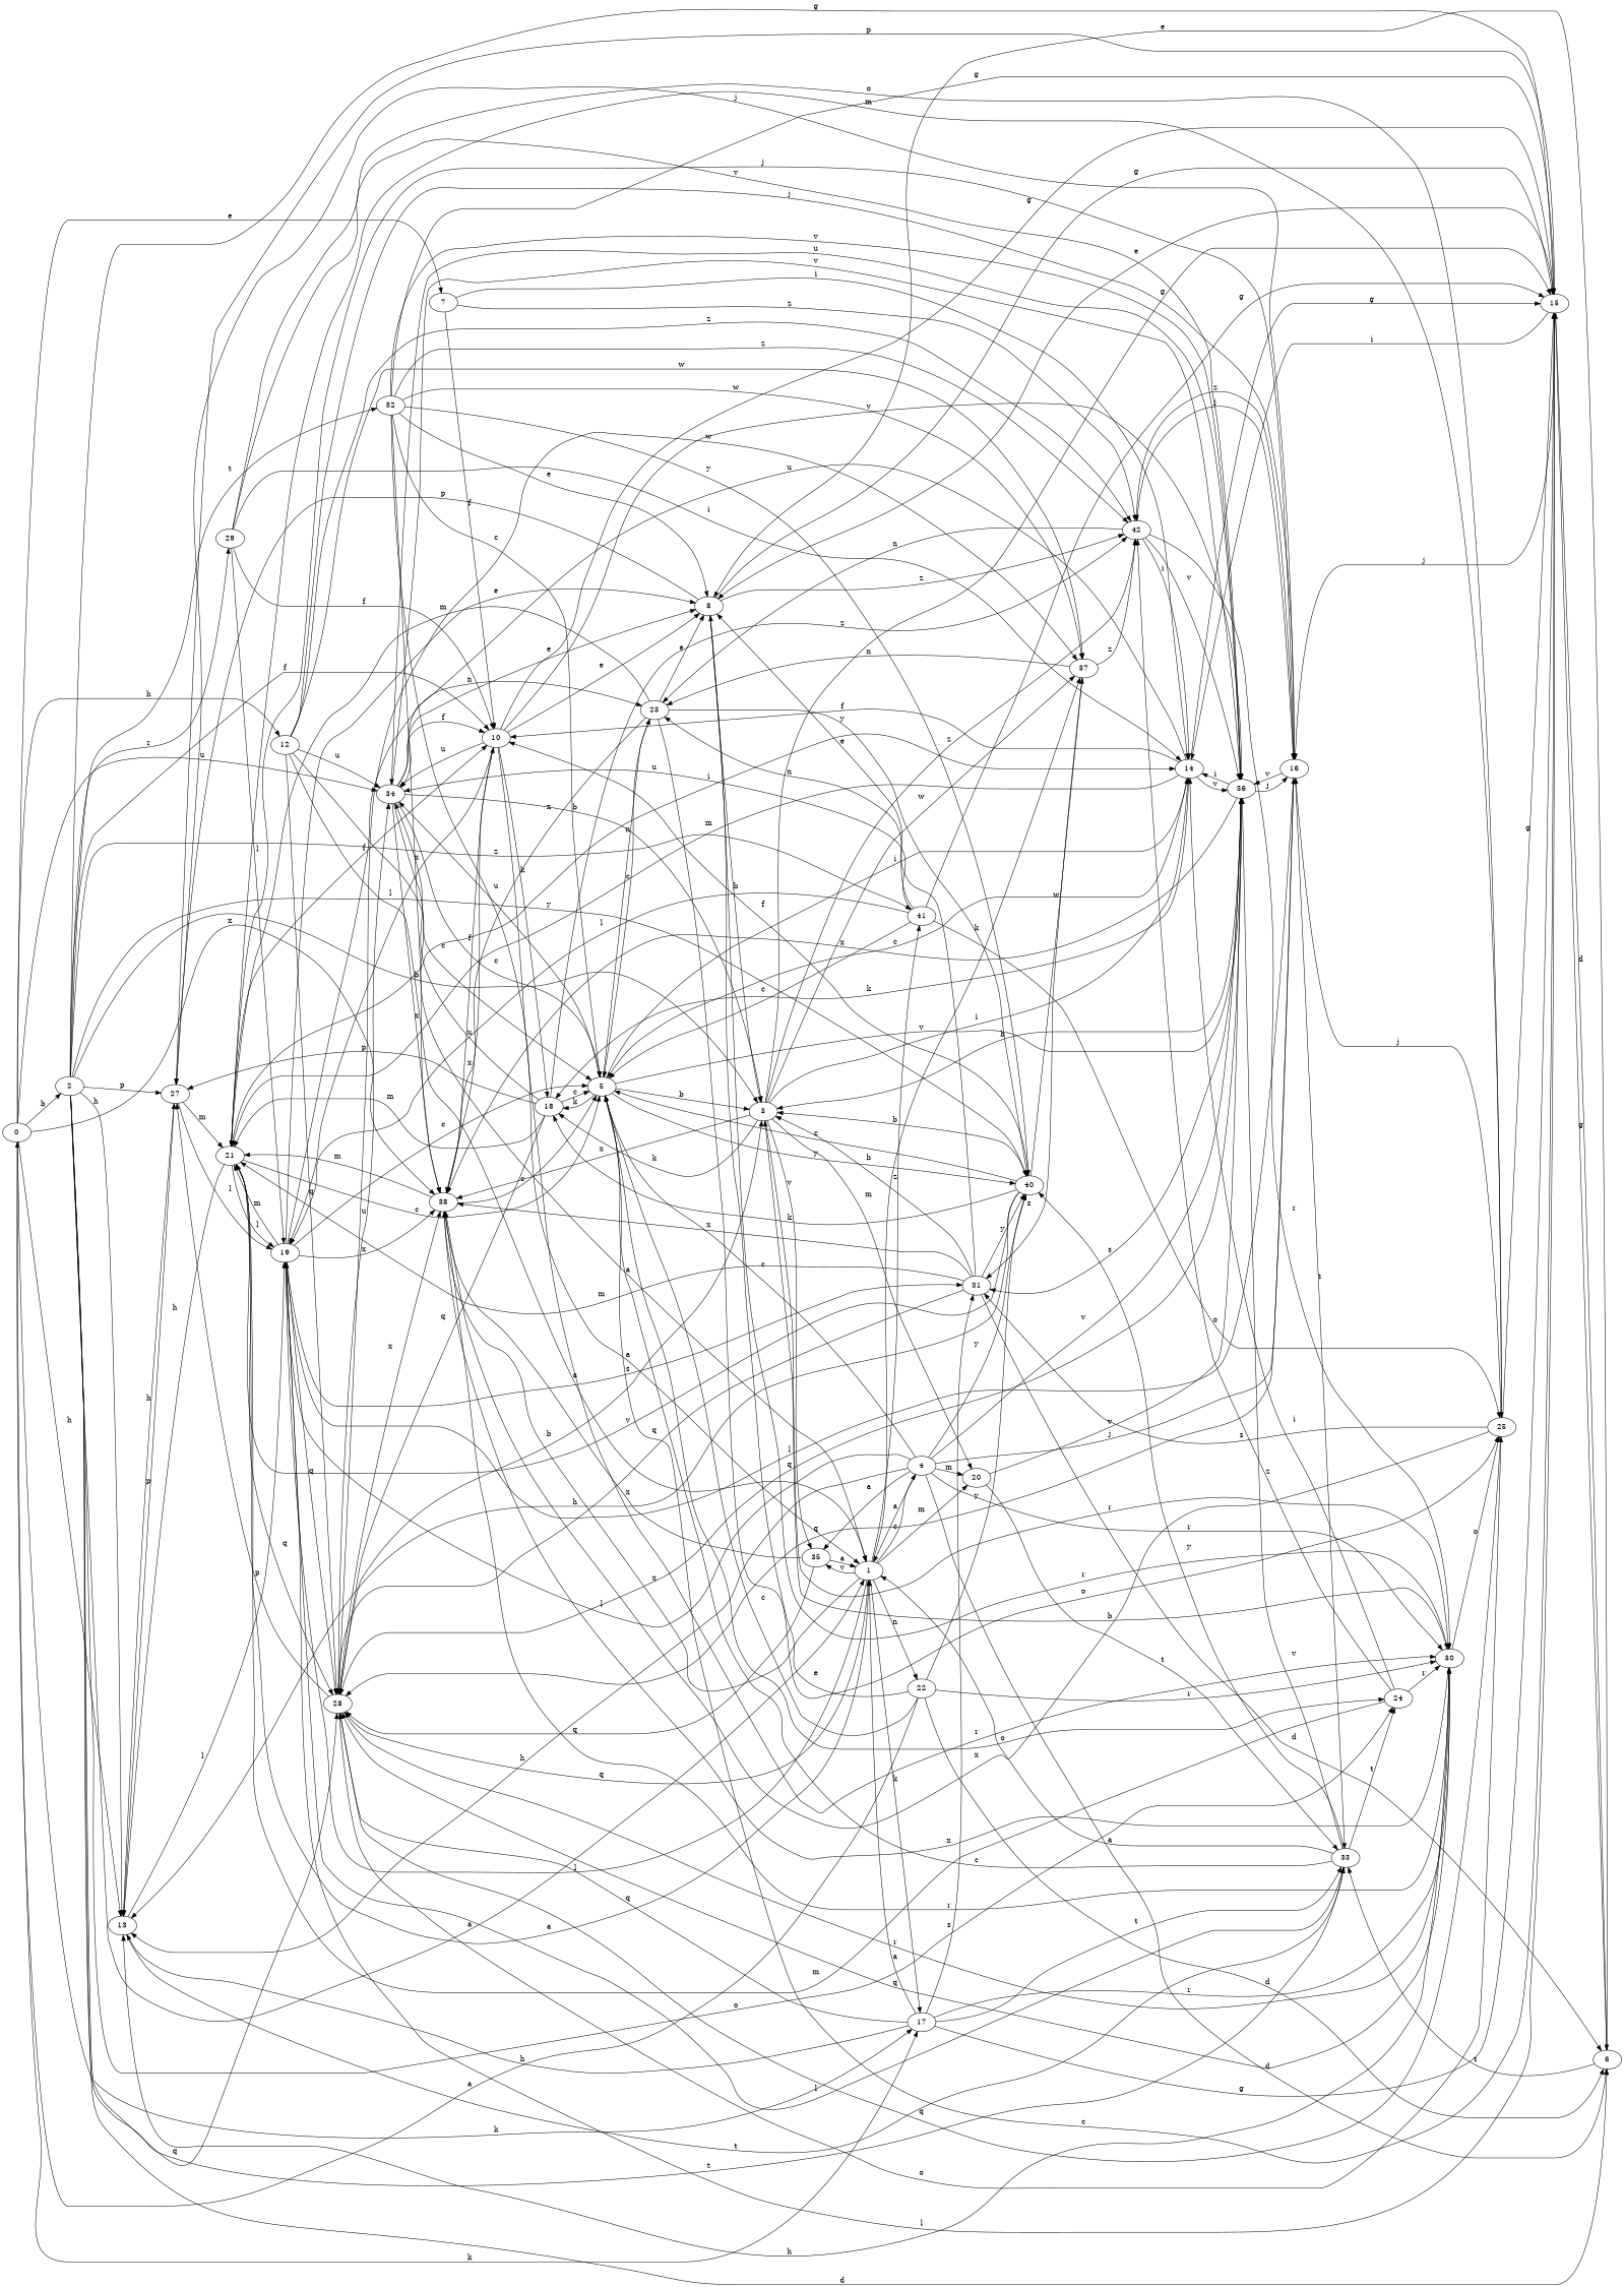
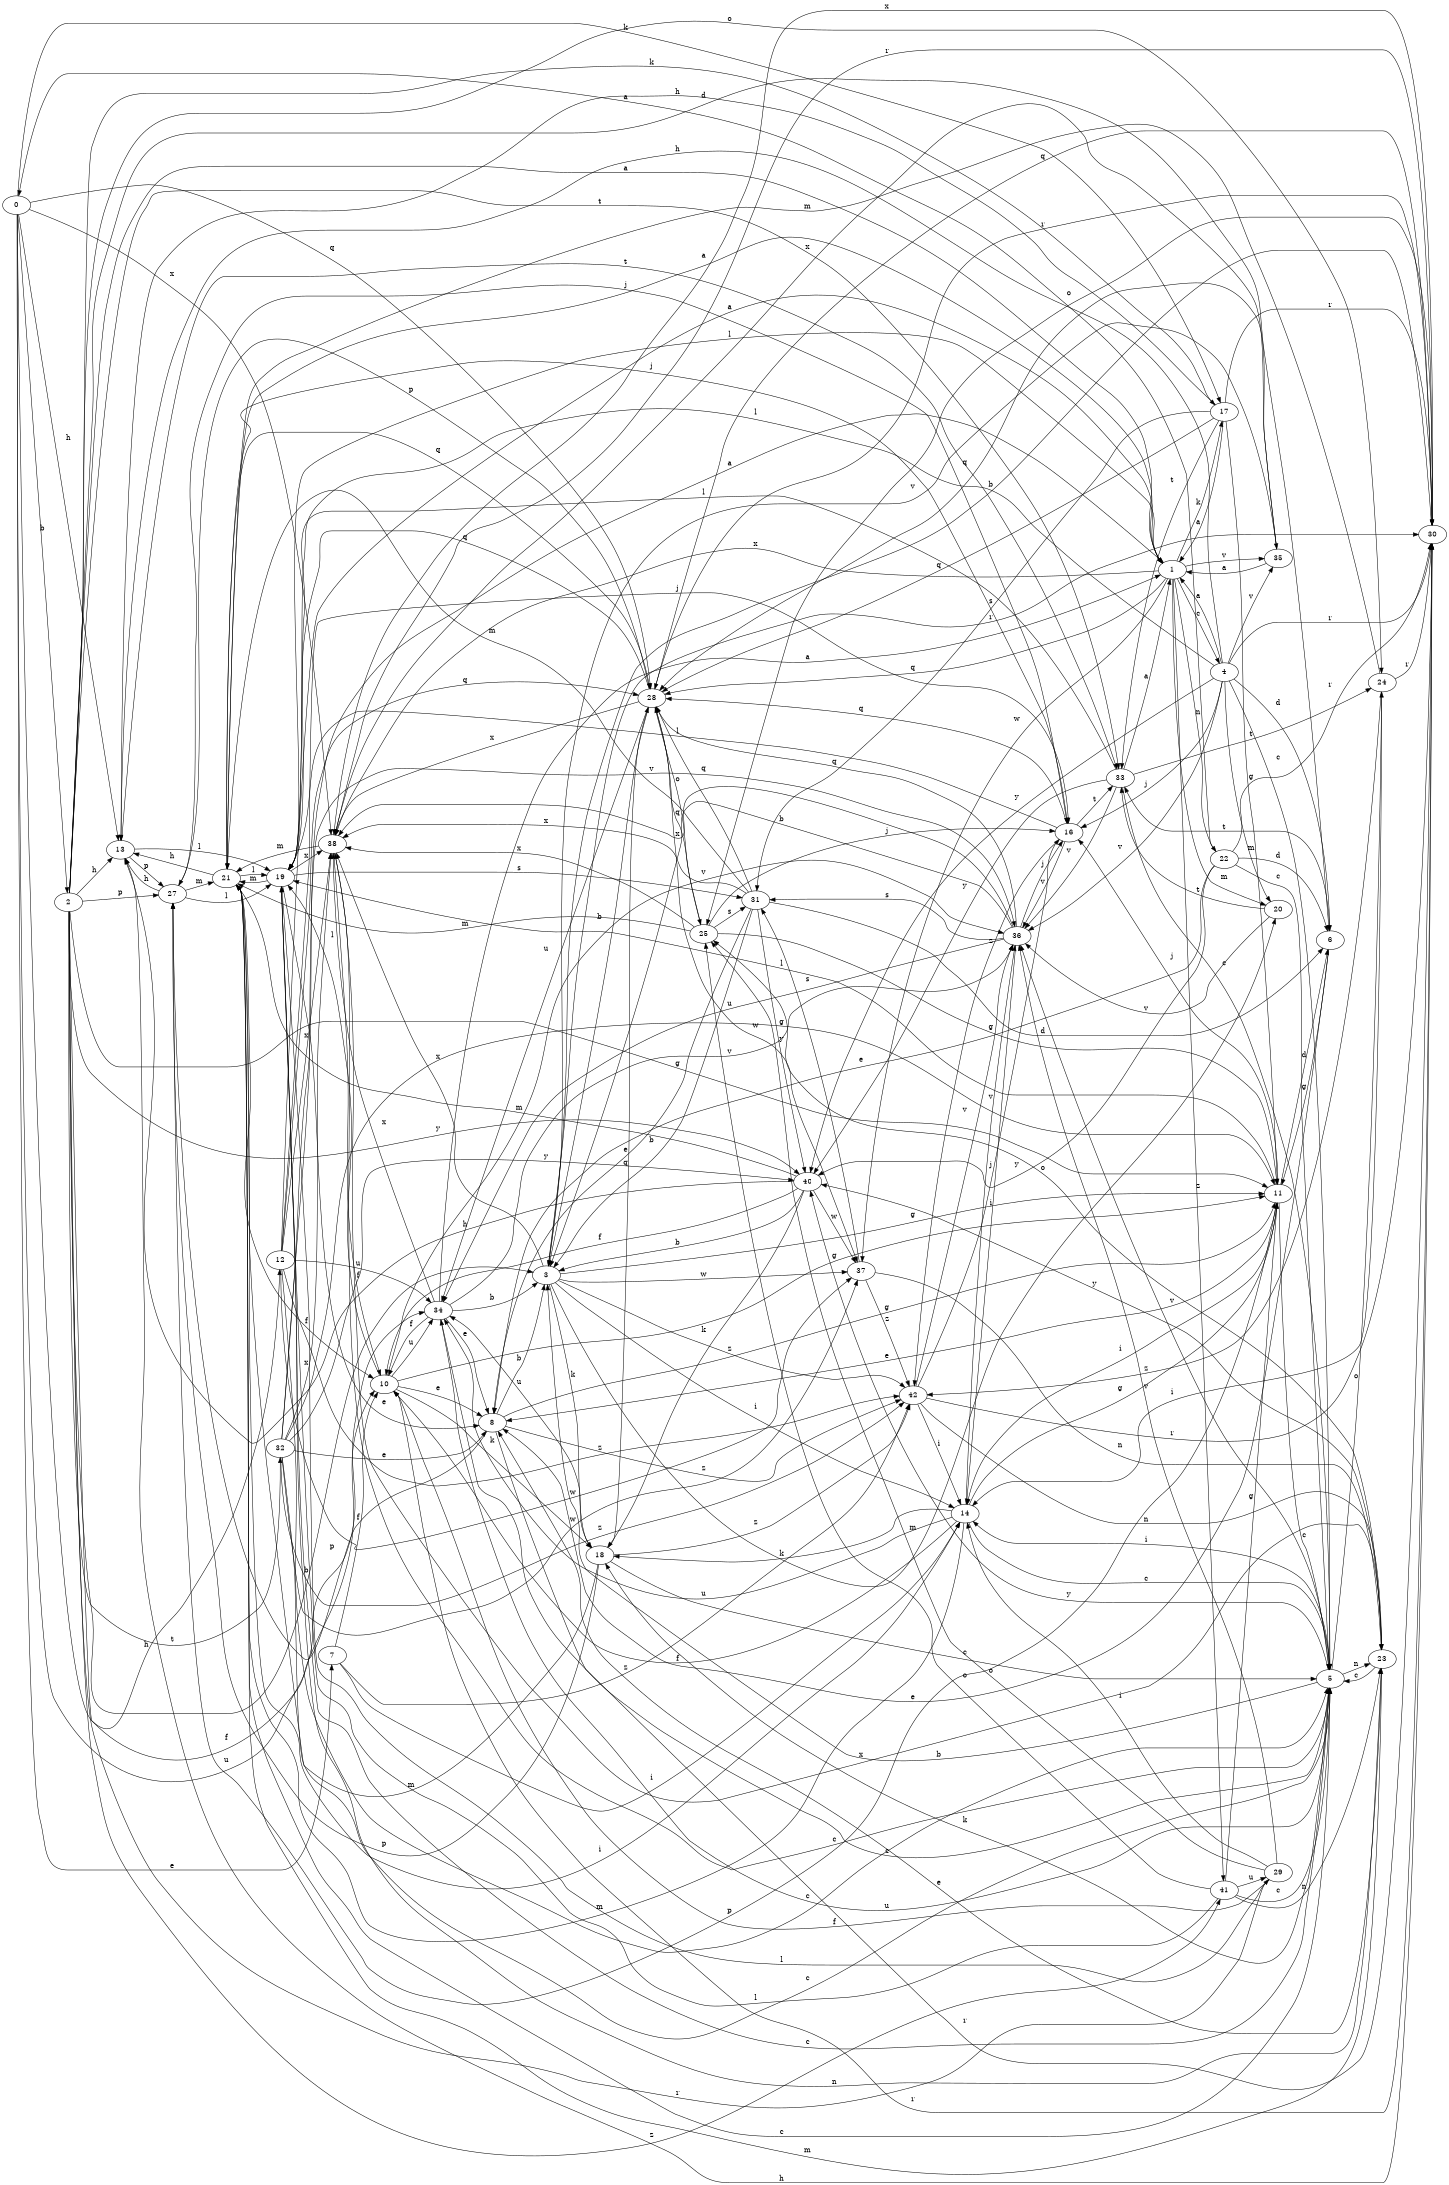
  strict digraph {
    rankdir=LR
    0
    2
    7
    12
    13
    17
    28
    34
    38
    1
    41
    3
    6
    10
-   11 [label=15]
+   11
    24
    27
    29
    32
    33
    40
    14
    42
    37
    5
    16
    19
    30
    31
    25
    36
    8
    21
    4
    20
    22
    35
    23
    18
    0 -> 2 [label=b]
    0 -> 7 [label=e]
    0 -> 12 [label=h]
    0 -> 13 [label=h]
    0 -> 17 [label=k]
    0 -> 28 [label=q]
    0 -> 34 [label=u]
    0 -> 38 [label=x]
    2 -> 13 [label=h]
    2 -> 17 [label=k]
    2 -> 1 [label=a]
    2 -> 41 [label=z]
    2 -> 3 [label=b]
    2 -> 6 [label=d]
    2 -> 10 [label=f]
    2 -> 11 [label=g]
    2 -> 24 [label=o]
    2 -> 27 [label=p]
    2 -> 29 [label=r]
    2 -> 32 [label=t]
    2 -> 33 [label=t]
    2 -> 40 [label=y]
    7 -> 10 [label=f]
    7 -> 14 [label=i]
    7 -> 42 [label=z]
    12 -> 28 [label=q]
    12 -> 34 [label=u]
    12 -> 1 [label=a]
    12 -> 42 [label=z]
    12 -> 37 [label=w]
    12 -> 5 [label=c]
    12 -> 16 [label=j]
    13 -> 27 [label=p]
    13 -> 33 [label=t]
    13 -> 19 [label=l]
    17 -> 13 [label=h]
    17 -> 28 [label=q]
    17 -> 1 [label=a]
    17 -> 11 [label=g]
    17 -> 33 [label=t]
    17 -> 30 [label=r]
    17 -> 31 [label=s]
    28 -> 34 [label=u]
    28 -> 38 [label=x]
    28 -> 3 [label=b]
    28 -> 27 [label=p]
    28 -> 37 [label=w]
    28 -> 30 [label=r]
    28 -> 25 [label=o]
    34 -> 38 [label=x]
    34 -> 1 [label=a]
    34 -> 3 [label=b]
    34 -> 10 [label=f]
    34 -> 5 [label=c]
    34 -> 36 [label=v]
    34 -> 8 [label=e]
    38 -> 10 [label=f]
    38 -> 5 [label=c]
    38 -> 30 [label=r]
    38 -> 21 [label=m]
    1 -> 17 [label=k]
    1 -> 28 [label=q]
    1 -> 38 [label=x]
    1 -> 41 [label=z]
-   1 -> 37 [label=k]
+   1 -> 37 [label=w]
    1 -> 19 [label=l]
    1 -> 4 [label=c]
    1 -> 20 [label=m]
    1 -> 22 [label=n]
    1 -> 35 [label=v]
-   41 -> 34 [label=u]
+   41 -> 29 [label=u]
    41 -> 11 [label=g]
    41 -> 5 [label=c]
    41 -> 19 [label=l]
    41 -> 25 [label=o]
    41 -> 23 [label=n]
    3 -> 38 [label=x]
    3 -> 11 [label=g]
    3 -> 14 [label=i]
    3 -> 42 [label=z]
    3 -> 37 [label=w]
    3 -> 30 [label=r]
    3 -> 20 [label=m]
    3 -> 35 [label=v]
    3 -> 18 [label=k]
    6 -> 11 [label=g]
    6 -> 33 [label=t]
    6 -> 8 [label=e]
    10 -> 34 [label=u]
-   10 -> 38 [label=x]
+   12 -> 38 [label=x]
    10 -> 11 [label=g]
    10 -> 19 [label=l]
    10 -> 30 [label=r]
    10 -> 36 [label=v]
    10 -> 8 [label=e]
    10 -> 18 [label=k]
    11 -> 6 [label=d]
    11 -> 27 [label=p]
    11 -> 14 [label=i]
    11 -> 5 [label=c]
    11 -> 16 [label=j]
    11 -> 19 [label=l]
    11 -> 8 [label=e]
    24 -> 14 [label=i]
    24 -> 42 [label=z]
    24 -> 30 [label=r]
    24 -> 21 [label=m]
    27 -> 13 [label=h]
    27 -> 16 [label=j]
    27 -> 19 [label=l]
    27 -> 21 [label=m]
    29 -> 10 [label=f]
    29 -> 14 [label=i]
    29 -> 19 [label=l]
    29 -> 25 [label=o]
    29 -> 36 [label=v]
    32 -> 38 [label=x]
    32 -> 1 [label=a]
    32 -> 11 [label=g]
    32 -> 40 [label=y]
    32 -> 42 [label=z]
    32 -> 37 [label=w]
    32 -> 5 [label=c]
    32 -> 36 [label=v]
    32 -> 8 [label=e]
    33 -> 1 [label=a]
    33 -> 24 [label=t]
    33 -> 40 [label=y]
    33 -> 5 [label=c]
    33 -> 19 [label=l]
    33 -> 36 [label=v]
    40 -> 13 [label=h]
    40 -> 3 [label=b]
    40 -> 10 [label=f]
    40 -> 37 [label=w]
-   40 -> 5 [label=c]
-   40 -> 21 [label=v]
+   40 -> 21 [label=m]
    40 -> 18 [label=k]
    14 -> 34 [label=u]
    14 -> 10 [label=f]
    14 -> 11 [label=g]
    14 -> 5 [label=c]
    14 -> 36 [label=v]
    14 -> 21 [label=m]
    14 -> 18 [label=k]
    42 -> 14 [label=i]
    42 -> 16 [label=j]
    42 -> 30 [label=r]
    42 -> 36 [label=v]
    42 -> 23 [label=n]
    37 -> 42 [label=z]
    37 -> 31 [label=s]
    37 -> 23 [label=n]
    5 -> 34 [label=u]
    5 -> 3 [label=b]
    5 -> 24 [label=o]
    5 -> 40 [label=y]
    5 -> 14 [label=i]
    5 -> 36 [label=v]
    5 -> 23 [label=n]
    5 -> 18 [label=k]
    16 -> 28 [label=q]
    16 -> 33 [label=t]
    16 -> 42 [label=z]
    16 -> 19 [label=l]
    16 -> 36 [label=v]
-   19 -> 28 [label=q]
+   28 -> 19 [label=q]
    19 -> 38 [label=x]
    19 -> 5 [label=c]
    19 -> 31 [label=s]
    19 -> 8 [label=e]
    19 -> 21 [label=m]
    19 -> 23 [label=n]
    30 -> 13 [label=h]
    30 -> 28 [label=q]
    30 -> 38 [label=x]
    30 -> 3 [label=b]
    30 -> 25 [label=o]
    31 -> 28 [label=q]
    31 -> 38 [label=x]
    31 -> 3 [label=b]
    31 -> 6 [label=d]
    31 -> 40 [label=y]
    31 -> 8 [label=e]
    31 -> 21 [label=m]
    25 -> 28 [label=q]
    25 -> 38 [label=x]
    25 -> 11 [label=g]
    25 -> 16 [label=j]
    25 -> 31 [label=s]
    25 -> 21 [label=m]
    36 -> 28 [label=q]
    36 -> 34 [label=u]
    36 -> 38 [label=x]
    36 -> 3 [label=b]
    36 -> 14 [label=i]
    36 -> 16 [label=j]
    36 -> 31 [label=s]
    8 -> 3 [label=b]
    8 -> 11 [label=g]
    8 -> 27 [label=p]
    8 -> 42 [label=z]
    8 -> 30 [label=r]
    21 -> 13 [label=h]
    21 -> 28 [label=q]
    21 -> 1 [label=a]
    21 -> 10 [label=f]
    21 -> 14 [label=i]
    21 -> 5 [label=c]
    21 -> 16 [label=j]
    21 -> 19 [label=l]
    4 -> 13 [label=h]
    4 -> 1 [label=a]
    4 -> 6 [label=d]
    4 -> 40 [label=y]
    4 -> 5 [label=c]
    4 -> 16 [label=j]
    4 -> 19 [label=l]
    4 -> 30 [label=r]
    4 -> 36 [label=v]
    4 -> 20 [label=m]
-   4 -> 35 [label=a]
+   4 -> 35 [label=v]
    20 -> 33 [label=t]
    20 -> 36 [label=v]
    22 -> 0 [label=a]
    22 -> 6 [label=d]
    22 -> 40 [label=y]
    22 -> 5 [label=c]
    22 -> 30 [label=r]
    22 -> 8 [label=e]
    35 -> 28 [label=q]
    35 -> 38 [label=x]
    35 -> 1 [label=a]
    23 -> 38 [label=x]
    23 -> 40 [label=y]
    23 -> 5 [label=c]
    23 -> 25 [label=o]
    23 -> 8 [label=e]
    23 -> 21 [label=m]
    18 -> 28 [label=q]
    18 -> 34 [label=u]
    18 -> 27 [label=p]
    18 -> 42 [label=z]
    18 -> 5 [label=c]
    18 -> 21 [label=m]
  }
